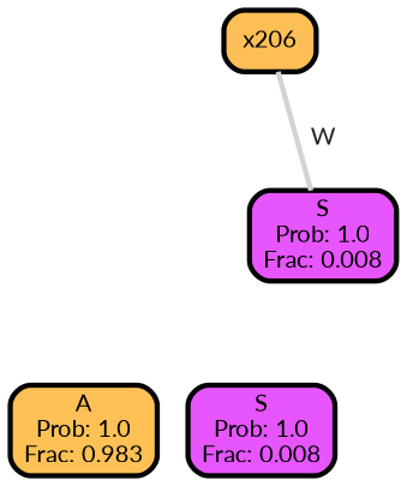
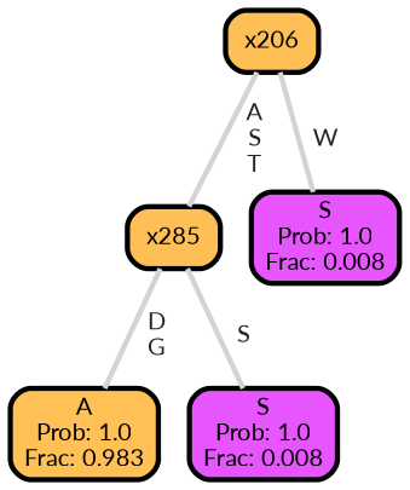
  graph {
    ranksep="0 equally"
    splines=straight
    fontname=Lato
    node [color=black fillcolor="#e755ff" fontcolor=black fontname=Lato penwidth=3 shape=box style="filled, rounded"]
    edge [color=lightgray fontcolor=grey14 fontname=Lato fontweight=bold penwidth=3]
    n1 [fillcolor="#ffc155" label="A\nProb: 1.0\nFrac: 0.983"]
+   n2 [fillcolor="#fec056" label=x285]
    n3 [label="S\nProb: 1.0\nFrac: 0.008"]
    n4 [fillcolor="#febf57" label=x206]
    n5 [label="S\nProb: 1.0\nFrac: 0.008"]
    subgraph sub_1 {
      rank=same
    }
+   n2 -- n1 [label=" D\n G"]
+   n2 -- n3 [label=" S"]
+   n4 -- n2 [label=" A\n S\n T"]
    n4 -- n5 [label=" W"]
  }
